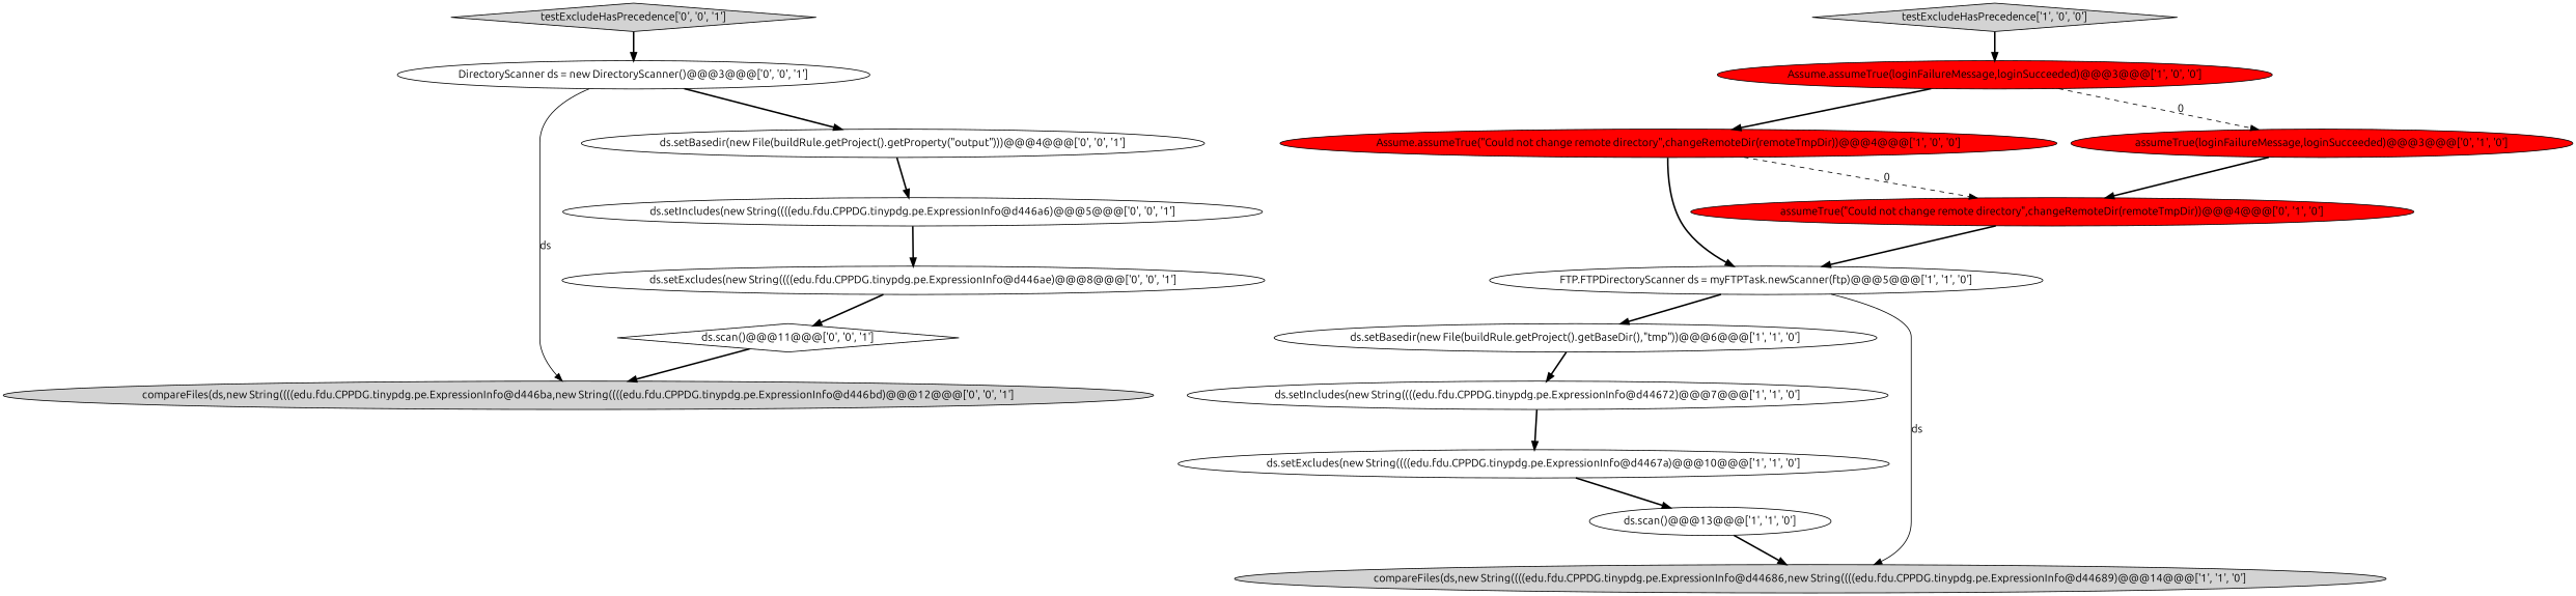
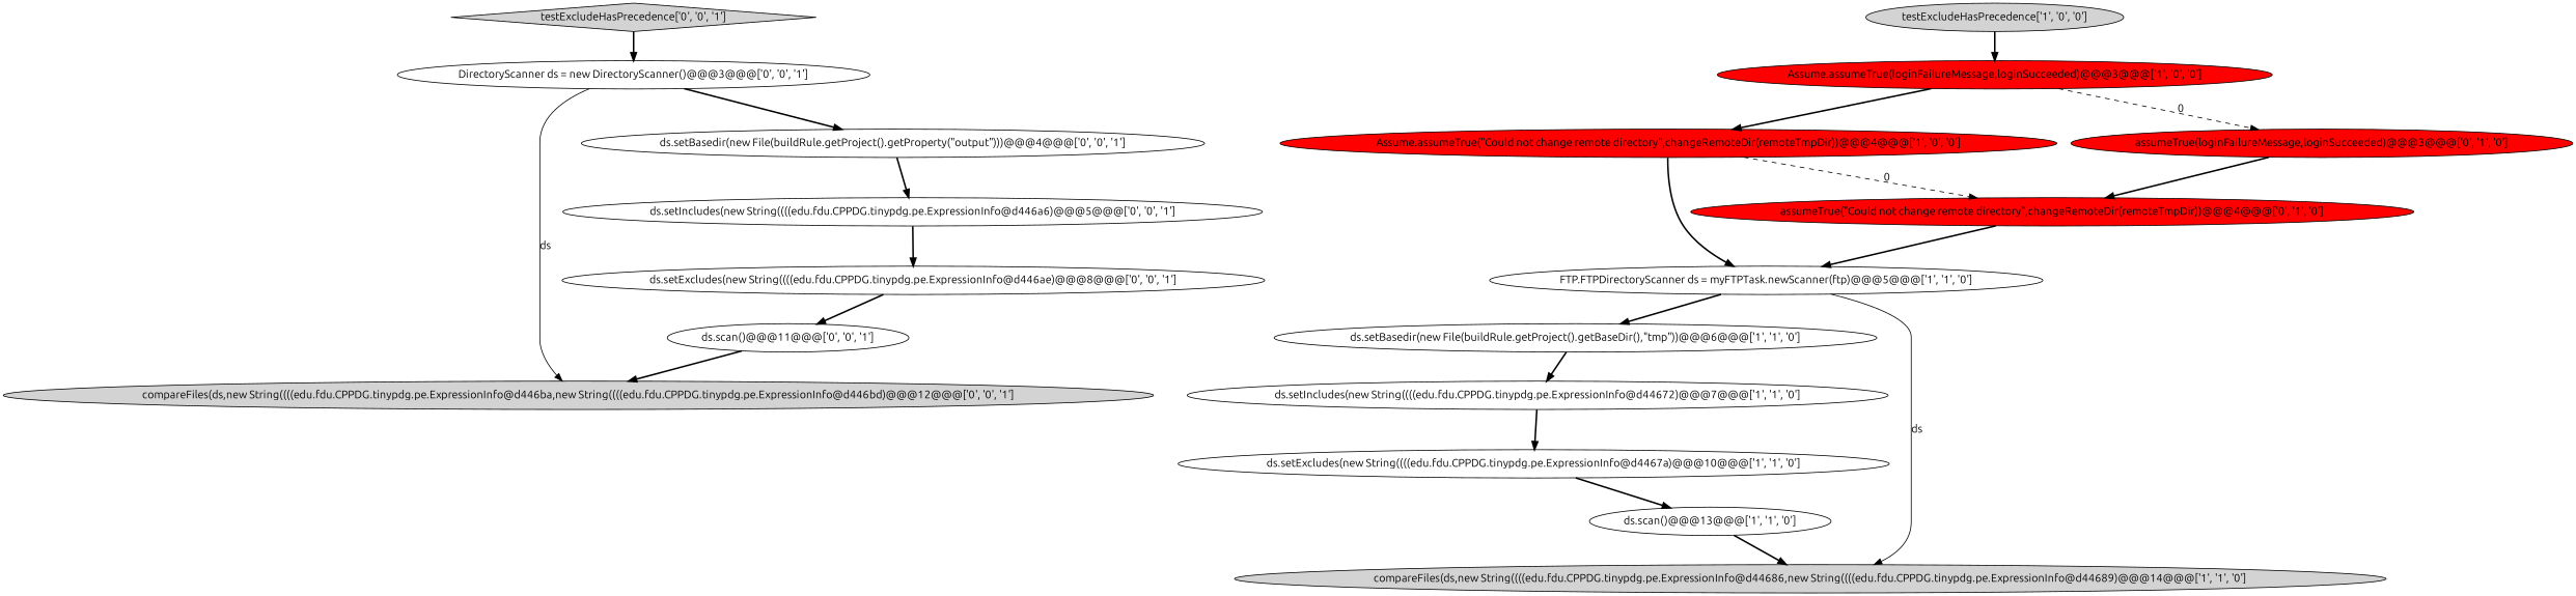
  digraph {
    fontname=Ubuntu
    node [fillcolor=white fontname=Ubuntu shape=ellipse style=filled]
    edge [fontname=Ubuntu style=bold]
    n1 [label="ds.setExcludes(new String((((edu.fdu.CPPDG.tinypdg.pe.ExpressionInfo@d446ae)@@@8@@@['0', '0', '1']"]
-   n2 [label="ds.scan()@@@11@@@['0', '0', '1']" shape=diamond]
+   n2 [label="ds.scan()@@@11@@@['0', '0', '1']"]
    n3 [fillcolor=lightgray label="compareFiles(ds,new String((((edu.fdu.CPPDG.tinypdg.pe.ExpressionInfo@d446ba,new String((((edu.fdu.CPPDG.tinypdg.pe.ExpressionInfo@d446bd)@@@12@@@['0', '0', '1']"]
    n4 [label="FTP.FTPDirectoryScanner ds = myFTPTask.newScanner(ftp)@@@5@@@['1', '1', '0']"]
    n5 [label="ds.setBasedir(new File(buildRule.getProject().getBaseDir(),\"tmp\"))@@@6@@@['1', '1', '0']"]
    n6 [fillcolor=lightgray label="compareFiles(ds,new String((((edu.fdu.CPPDG.tinypdg.pe.ExpressionInfo@d44686,new String((((edu.fdu.CPPDG.tinypdg.pe.ExpressionInfo@d44689)@@@14@@@['1', '1', '0']"]
    n7 [label="ds.setIncludes(new String((((edu.fdu.CPPDG.tinypdg.pe.ExpressionInfo@d44672)@@@7@@@['1', '1', '0']"]
    n8 [label="ds.setExcludes(new String((((edu.fdu.CPPDG.tinypdg.pe.ExpressionInfo@d4467a)@@@10@@@['1', '1', '0']"]
    n9 [label="ds.scan()@@@13@@@['1', '1', '0']"]
    n10 [label="DirectoryScanner ds = new DirectoryScanner()@@@3@@@['0', '0', '1']"]
    n11 [label="ds.setBasedir(new File(buildRule.getProject().getProperty(\"output\")))@@@4@@@['0', '0', '1']"]
    n12 [label="ds.setIncludes(new String((((edu.fdu.CPPDG.tinypdg.pe.ExpressionInfo@d446a6)@@@5@@@['0', '0', '1']"]
    n13 [fillcolor=red label="Assume.assumeTrue(\"Could not change remote directory\",changeRemoteDir(remoteTmpDir))@@@4@@@['1', '0', '0']"]
    n14 [fillcolor=red label="assumeTrue(\"Could not change remote directory\",changeRemoteDir(remoteTmpDir))@@@4@@@['0', '1', '0']"]
    n15 [fillcolor=red label="assumeTrue(loginFailureMessage,loginSucceeded)@@@3@@@['0', '1', '0']"]
-   n16 [fillcolor=lightgray label="testExcludeHasPrecedence['1', '0', '0']" shape=diamond]
+   n16 [fillcolor=lightgray label="testExcludeHasPrecedence['1', '0', '0']"]
    n17 [fillcolor=red label="Assume.assumeTrue(loginFailureMessage,loginSucceeded)@@@3@@@['1', '0', '0']"]
    n18 [fillcolor=lightgray label="testExcludeHasPrecedence['0', '0', '1']" shape=diamond]
    n1 -> n2
    n2 -> n3
    n4 -> n5
    n4 -> n6 [label=ds style=solid]
    n5 -> n7
    n7 -> n8
    n8 -> n9
    n9 -> n6
    n10 -> n3 [label=ds style=solid]
    n10 -> n11
    n11 -> n12
    n12 -> n1
    n13 -> n4
    n13 -> n14 [label=0 style=dashed]
    n14 -> n4
    n15 -> n14
    n16 -> n17
    n17 -> n13
    n17 -> n15 [label=0 style=dashed]
    n18 -> n10
  }
